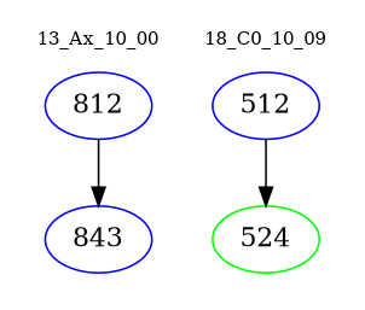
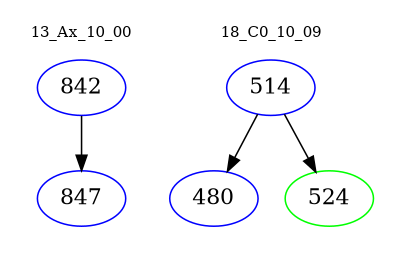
  digraph {
    node [color=blue]
    edge [color=black]
-   n1 [label=812]
-   n2 [label=843]
-   n3 [label=512]
+   n1 [label=842]
+   n2 [label=847]
+   n3 [label=514]
+   n4 [label=480]
    n5 [color=green label=524]
    subgraph cluster_1 {
      color=white
      fontsize=10
      label="13_Ax_10_00"
      n1
      n2
    }
    subgraph cluster_2 {
      color=white
      fontsize=10
      label="18_C0_10_09"
      n3
+     n4
      n5
    }
    n1 -> n2
+   n3 -> n4
    n3 -> n5
  }
